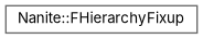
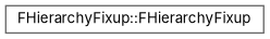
  digraph {
    rankdir=LR
    fontname=Inter
-   n1 [color=grey40 fillcolor=white fontname=Inter fontsize=10 height=0.2 label="Nanite::FHierarchyFixup" shape=box style=filled width=0.4]
+   n1 [color=grey40 fillcolor=white fontname=Inter fontsize=10 height=0.2 label="FHierarchyFixup::FHierarchyFixup" shape=box style=filled width=0.4]
  }
